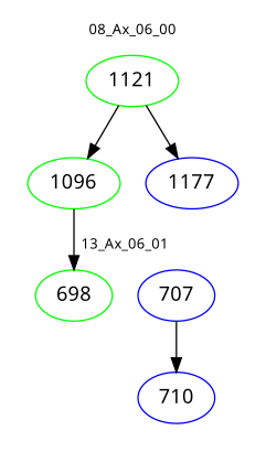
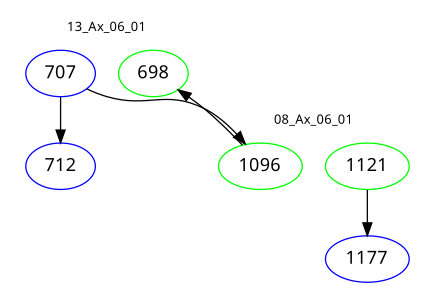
  digraph {
    fontname="Noto Sans"
    node [color=blue fontname="Noto Sans"]
    edge [color=black fontname="Noto Sans"]
    n1 [label=707]
    n2 [color=green label=698]
-   n3 [label=710]
+   n3 [label=712]
    n4 [color=green label=1121]
    n5 [color=green label=1096]
    n6 [label=1177]
    subgraph cluster_1 {
      color=white
      fontsize=10
      label="13_Ax_06_01"
      n1
      n2
      n3
    }
    subgraph cluster_2 {
      color=white
      fontsize=10
-     label="08_Ax_06_00"
+     label="08_Ax_06_01"
      n4
      n5
      n6
    }
    n1 -> n3
-   n4 -> n5
+   n1 -> n5
    n4 -> n6
    n5 -> n2
  }
